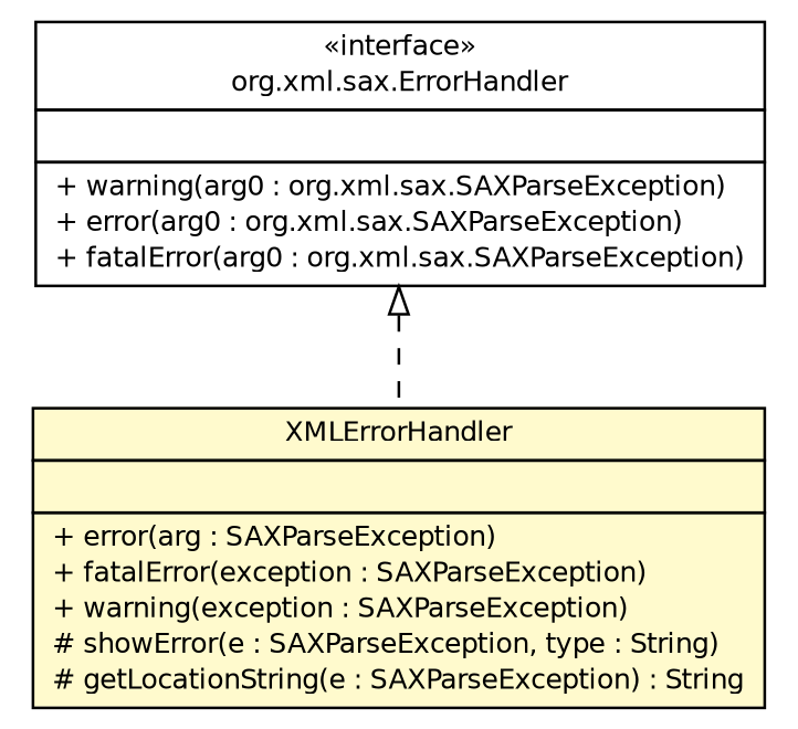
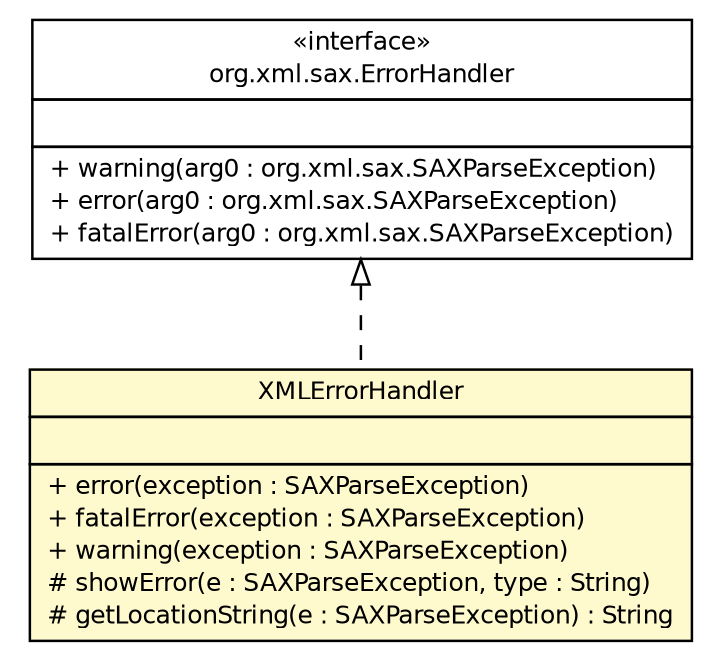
  digraph {
    nodesep=0.25
    ranksep=0.5
    node [fontcolor=black fontname=Helvetica fontsize=10.0 shape=plaintext]
-   n1 [label=<<table title="dip.world.variant.parser.XMLErrorHandler" border="0" cellborder="1" cellspacing="0" cellpadding="2" port="p" bgcolor="lemonChiffon" href="./XMLErrorHandler.html"> 		<tr><td><table border="0" cellspacing="0" cellpadding="1"> <tr><td align="center" balign="center"> XMLErrorHandler </td></tr> 		</table></td></tr> 		<tr><td><table border="0" cellspacing="0" cellpadding="1"> <tr><td align="left" balign="left">  </td></tr> 		</table></td></tr> 		<tr><td><table border="0" cellspacing="0" cellpadding="1"> <tr><td align="left" balign="left"> + error(arg : SAXParseException) </td></tr> <tr><td align="left" balign="left"> + fatalError(exception : SAXParseException) </td></tr> <tr><td align="left" balign="left"> + warning(exception : SAXParseException) </td></tr> <tr><td align="left" balign="left"> # showError(e : SAXParseException, type : String) </td></tr> <tr><td align="left" balign="left"> # getLocationString(e : SAXParseException) : String </td></tr> 		</table></td></tr> 		</table>>]
+   n1 [label=<<table title="dip.world.variant.parser.XMLErrorHandler" border="0" cellborder="1" cellspacing="0" cellpadding="2" port="p" bgcolor="lemonChiffon" href="./XMLErrorHandler.html"> 		<tr><td><table border="0" cellspacing="0" cellpadding="1"> <tr><td align="center" balign="center"> XMLErrorHandler </td></tr> 		</table></td></tr> 		<tr><td><table border="0" cellspacing="0" cellpadding="1"> <tr><td align="left" balign="left">  </td></tr> 		</table></td></tr> 		<tr><td><table border="0" cellspacing="0" cellpadding="1"> <tr><td align="left" balign="left"> + error(exception : SAXParseException) </td></tr> <tr><td align="left" balign="left"> + fatalError(exception : SAXParseException) </td></tr> <tr><td align="left" balign="left"> + warning(exception : SAXParseException) </td></tr> <tr><td align="left" balign="left"> # showError(e : SAXParseException, type : String) </td></tr> <tr><td align="left" balign="left"> # getLocationString(e : SAXParseException) : String </td></tr> 		</table></td></tr> 		</table>>]
    n2 [label=<<table title="org.xml.sax.ErrorHandler" border="0" cellborder="1" cellspacing="0" cellpadding="2" port="p" href="http://java.sun.com/j2se/1.4.2/docs/api/org/xml/sax/ErrorHandler.html"> 		<tr><td><table border="0" cellspacing="0" cellpadding="1"> <tr><td align="center" balign="center"> &#171;interface&#187; </td></tr> <tr><td align="center" balign="center"> org.xml.sax.ErrorHandler </td></tr> 		</table></td></tr> 		<tr><td><table border="0" cellspacing="0" cellpadding="1"> <tr><td align="left" balign="left">  </td></tr> 		</table></td></tr> 		<tr><td><table border="0" cellspacing="0" cellpadding="1"> <tr><td align="left" balign="left"> + warning(arg0 : org.xml.sax.SAXParseException) </td></tr> <tr><td align="left" balign="left"> + error(arg0 : org.xml.sax.SAXParseException) </td></tr> <tr><td align="left" balign="left"> + fatalError(arg0 : org.xml.sax.SAXParseException) </td></tr> 		</table></td></tr> 		</table>>]
    n2 -> n1 [arrowtail=empty dir=back fontname=Helvetica fontsize=10 headport=p labelfontname=Helvetica labelfontsize=10 style=dashed tailport=p]
  }
